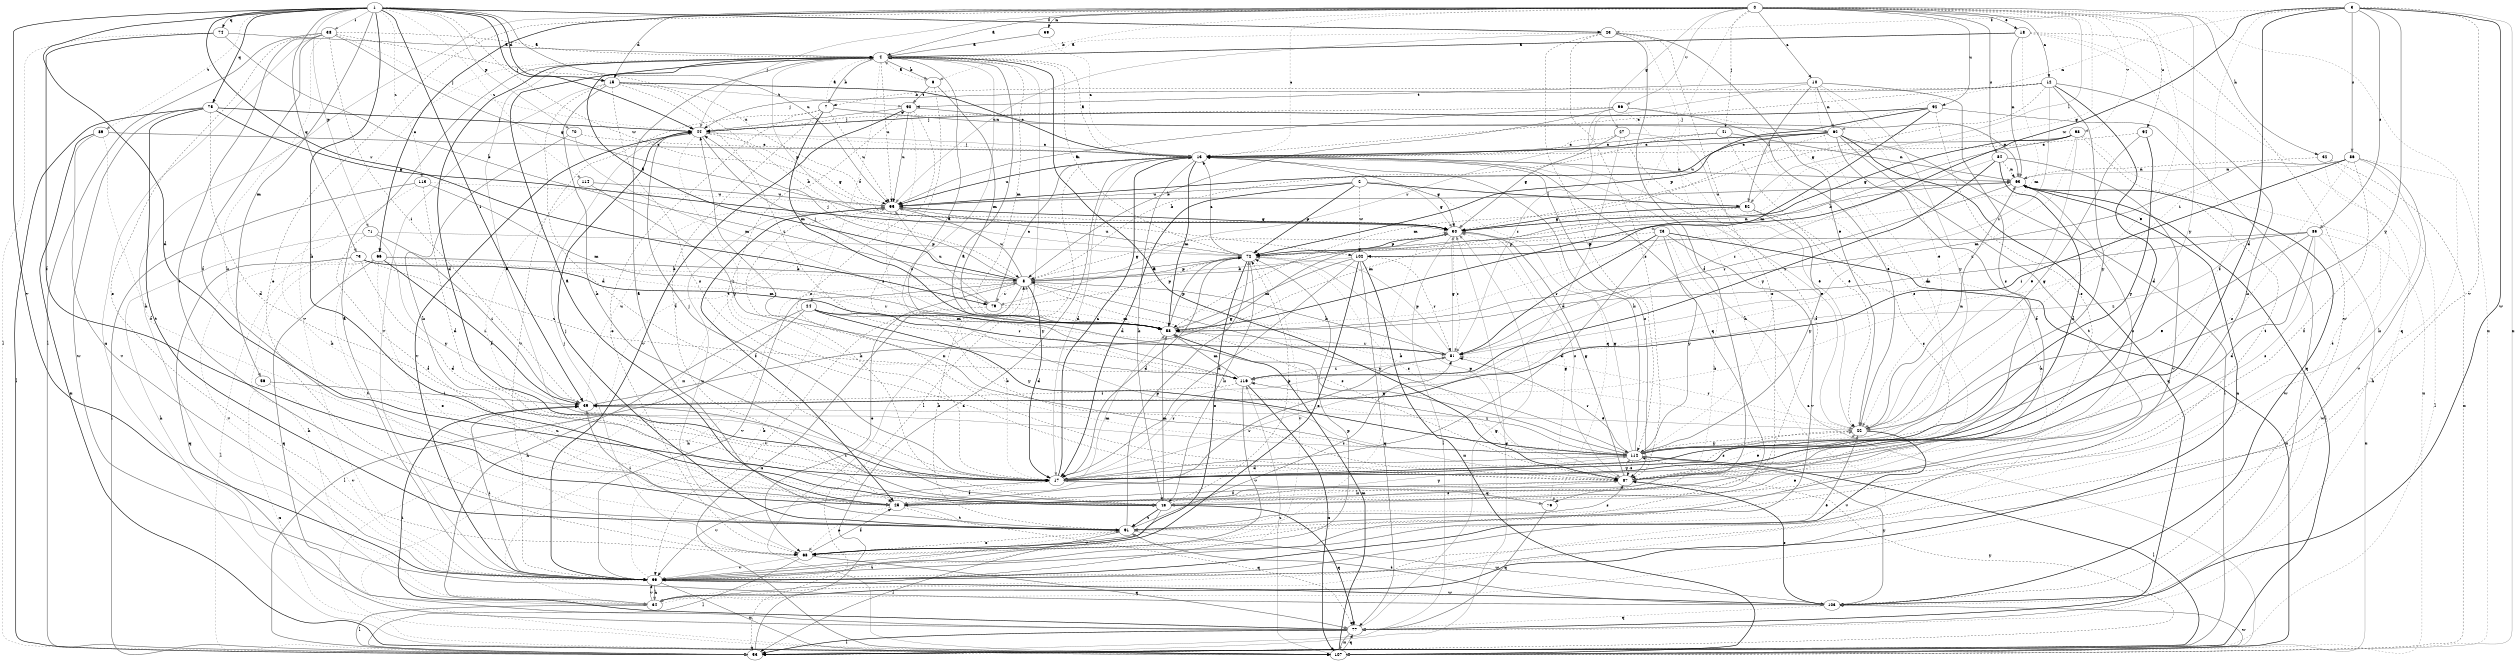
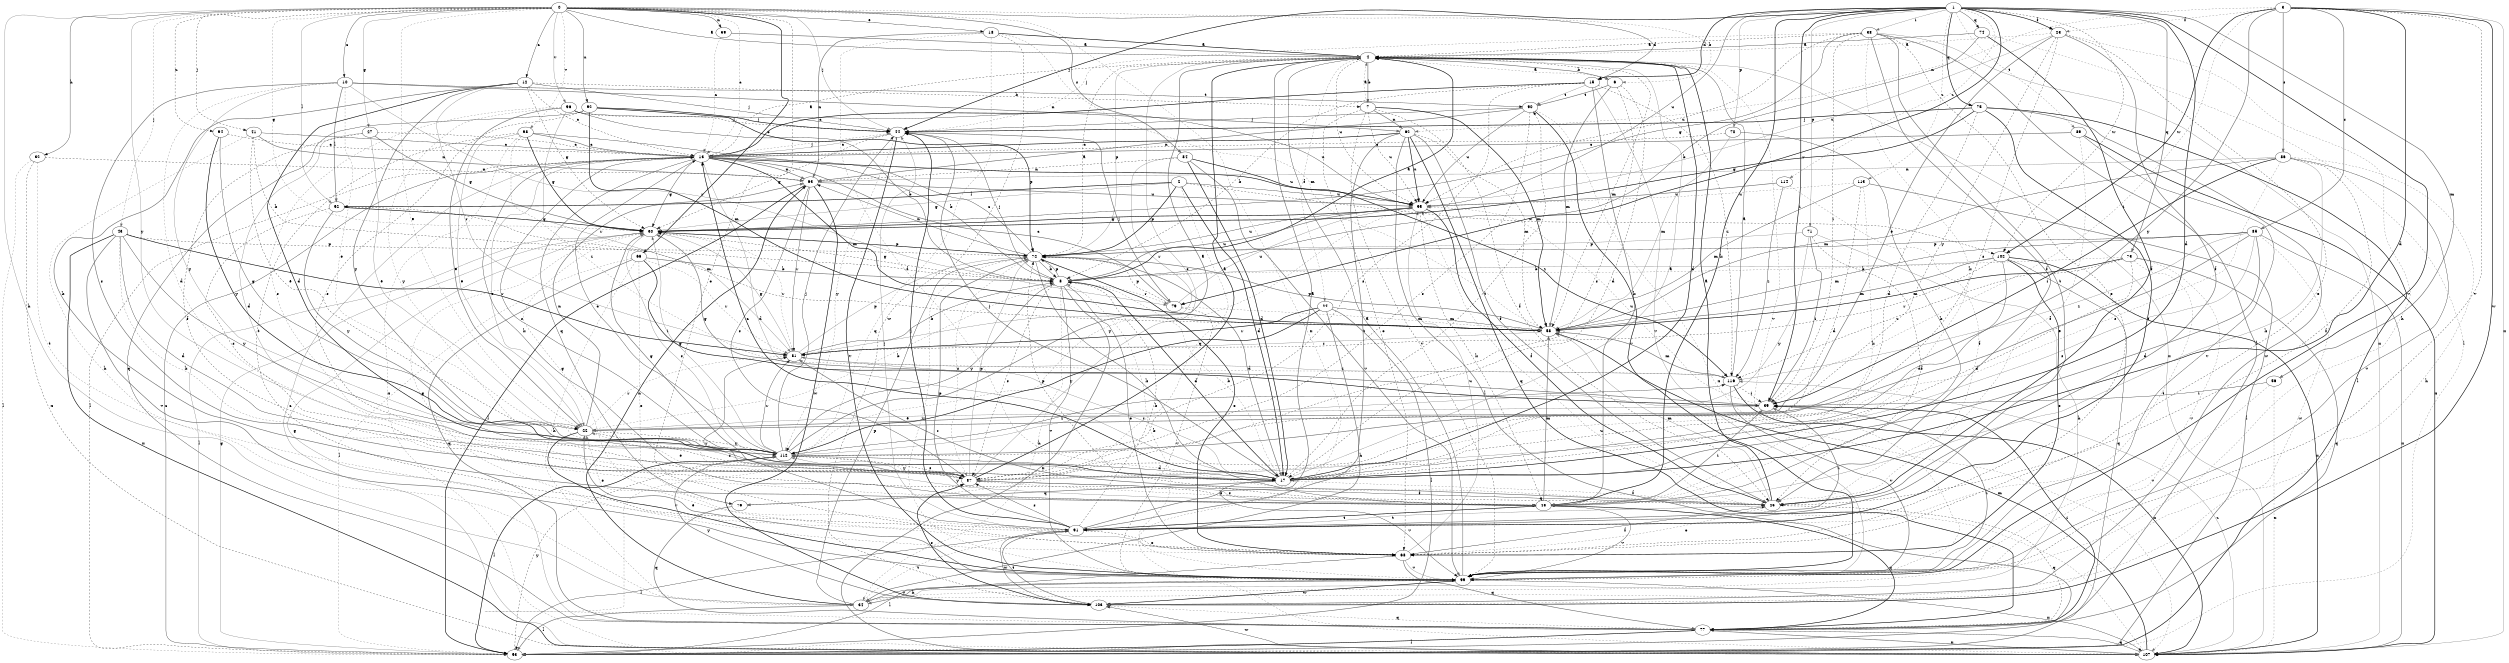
  strict digraph {
    edge [color=black style=bold]
    0
    4
    6
    10
    12
    13
    15
    18
    22
    27
    30
    32
    34
    41
    43
    44
    52
    59
    66
    68
    84
    92
    94
    96
    98
    107
    112
    17
    95
    99
    72
    7
    24
    58
    87
    90
    79
    62
    48
    81
    76
    53
    63
    8
    116
    103
    25
    77
    91
    39
    1
    23
    38
    56
    70
    71
    73
    74
    75
    89
    102
    113
    114
    2
    3
    85
    86
    0 -> 4 [label=a style=solid]
    0 -> 6 [color=gray40 label=b style=dashed]
    0 -> 10 [label=c style=solid]
    0 -> 12 [label=c style=solid]
    0 -> 13 [color=gray40 label=c style=dashed]
    0 -> 15 [label=d style=solid]
    0 -> 18 [label=e style=solid]
    0 -> 22 [color=gray40 label=e style=dashed]
    0 -> 27 [color=gray40 label=g style=solid]
    0 -> 30 [color=gray40 label=g style=dashed]
    0 -> 32 [label=h style=solid]
    0 -> 34 [color=gray40 label=h style=solid]
    0 -> 41 [label=j style=dashed]
    0 -> 43 [color=gray40 label=j style=dashed]
    0 -> 44 [color=gray40 label=j style=solid]
    0 -> 52 [color=gray40 label=l style=solid]
    0 -> 59 [label=n style=solid]
    0 -> 66 [label=o]
    0 -> 68 [label=o style=dashed]
    0 -> 84 [color=gray40 label=s]
    0 -> 92 [label=u style=solid]
    0 -> 94 [label=u style=dashed]
    0 -> 96 [color=gray40 label=v style=solid]
    0 -> 98 [color=gray40 label=v style=dashed]
    0 -> 107 [color=gray40 label=x style=dashed]
    0 -> 112 [color=gray40 label=y style=solid]
    4 -> 6 [color=gray40 label=b]
    4 -> 107 [color=gray40 label=x style=solid]
    4 -> 17 [label=d]
    4 -> 95 [label=u style=dashed]
    4 -> 99 [color=gray40 label=v style=dashed]
    4 -> 72 [color=gray40 label=p style=solid]
    4 -> 7 [color=gray40 label=b]
    4 -> 24 [color=gray40 label=f style=dashed]
    4 -> 58 [label=m style=dashed]
    4 -> 87 [color=gray40 label=s style=solid]
    6 -> 4 [color=gray40 label=a style=dashed]
-   15 -> 17 [label=d style=dashed]
+   6 -> 17 [label=d style=dashed]
    6 -> 58 [color=gray40 label=m]
    6 -> 87 [label=s style=dashed]
    6 -> 90 [color=gray40 label=t]
    10 -> 22 [color=gray40 label=e style=dashed]
    10 -> 52 [color=gray40 label=l]
    10 -> 112 [color=gray40 label=y style=solid]
    10 -> 17 [color=gray40 label=d style=dashed]
    10 -> 87 [color=gray40 label=s]
    10 -> 90 [label=t style=solid]
    10 -> 79 [color=gray40 label=r style=solid]
    10 -> 62 [color=gray40 label=n]
    12 -> 13 [label=c style=dashed]
    12 -> 30 [label=g style=dashed]
    12 -> 44 [label=j style=solid]
    12 -> 112 [color=gray40 label=y]
    12 -> 17 [label=d]
    12 -> 7 [label=b style=dashed]
    12 -> 48 [color=gray40 label=k]
    12 -> 81 [color=gray40 label=r style=solid]
    13 -> 4 [label=a style=dashed]
    13 -> 22 [color=gray40 label=e style=solid]
    13 -> 30 [label=g style=solid]
    13 -> 44 [color=gray40 label=j style=dashed]
    13 -> 17 [color=gray40 label=d style=solid]
    13 -> 95 [label=u]
    13 -> 58 [label=m]
    13 -> 87 [label=s style=solid]
    13 -> 48 [label=k style=solid]
    13 -> 76 [label=q style=solid]
    13 -> 53 [label=l style=dashed]
    13 -> 63 [color=gray40 label=n]
    15 -> 13 [label=c]
    15 -> 99 [color=gray40 label=v style=solid]
    15 -> 87 [label=s style=dashed]
    15 -> 90 [color=gray40 label=t style=solid]
    15 -> 48 [color=gray40 label=k]
    15 -> 8 [label=b style=dashed]
    15 -> 116 [label=z style=dashed]
    18 -> 4 [label=a]
    18 -> 58 [color=gray40 label=m style=dashed]
    18 -> 63 [color=gray40 label=n]
    18 -> 103 [label=w style=dashed]
    18 -> 25 [color=gray40 label=f style=dashed]
    18 -> 77 [color=gray40 label=q style=dashed]
    22 -> 112 [label=y style=dashed]
    22 -> 99 [label=v]
    22 -> 87 [label=s style=dashed]
    22 -> 81 [color=gray40 label=r style=dashed]
    22 -> 63 [color=gray40 label=n]
    22 -> 8 [color=gray40 label=b style=dashed]
    27 -> 13 [label=c style=dashed]
    27 -> 22 [color=gray40 label=e style=solid]
    27 -> 30 [color=gray40 label=g]
    27 -> 17 [color=gray40 label=d style=solid]
    27 -> 25 [label=f style=dashed]
    30 -> 72 [label=p]
    30 -> 87 [color=gray40 label=s style=solid]
    30 -> 81 [color=gray40 label=r style=dashed]
    30 -> 53 [color=gray40 label=l style=solid]
    32 -> 107 [label=x style=dashed]
    32 -> 53 [color=gray40 label=l style=dashed]
    32 -> 63 [label=n style=dashed]
    32 -> 91 [color=gray40 label=t style=dashed]
    34 -> 99 [label=v style=solid]
    34 -> 72 [label=p style=solid]
    34 -> 53 [color=gray40 label=l]
    34 -> 63 [label=n]
    34 -> 91 [color=gray40 label=t style=dashed]
    41 -> 13 [label=c style=solid]
    41 -> 22 [label=e style=dashed]
    41 -> 34 [color=gray40 label=h style=dashed]
    41 -> 63 [color=gray40 label=n]
    41 -> 8 [label=b style=dashed]
    43 -> 107 [label=x]
    43 -> 112 [label=y style=solid]
    43 -> 17 [label=d style=solid]
    43 -> 99 [color=gray40 label=v]
    43 -> 72 [label=p style=dashed]
    43 -> 48 [color=gray40 label=k style=dashed]
    43 -> 81 [label=r]
    44 -> 13 [color=gray40 label=c style=solid]
    44 -> 30 [label=g style=dashed]
    44 -> 112 [color=gray40 label=y style=dashed]
    44 -> 99 [label=v]
    44 -> 79 [color=gray40 label=j]
    52 -> 30 [label=g]
    52 -> 112 [color=gray40 label=y]
    52 -> 58 [label=m style=dashed]
    52 -> 87 [label=s style=dashed]
    59 -> 4 [color=gray40 label=a]
    59 -> 13 [color=gray40 label=c style=dashed]
    66 -> 34 [color=gray40 label=h style=dashed]
    66 -> 68 [color=gray40 label=o style=dashed]
    66 -> 81 [color=gray40 label=r style=dashed]
    66 -> 53 [color=gray40 label=l style=dashed]
    66 -> 8 [color=gray40 label=b]
    66 -> 77 [color=gray40 label=q]
    66 -> 39 [label=i]
    68 -> 30 [color=gray40 label=g style=dashed]
    68 -> 44 [color=gray40 label=j style=solid]
    68 -> 95 [color=gray40 label=u style=solid]
    68 -> 99 [color=gray40 label=v style=solid]
    68 -> 53 [label=l style=solid]
    68 -> 25 [label=f style=solid]
    68 -> 77 [color=gray40 label=q]
    84 -> 17 [label=d]
    84 -> 99 [color=gray40 label=v]
    84 -> 81 [color=gray40 label=r style=solid]
    84 -> 63 [label=n style=dashed]
    84 -> 116 [label=z]
    92 -> 44 [label=j]
    92 -> 72 [label=p]
    92 -> 58 [label=m]
    92 -> 87 [label=s style=dashed]
    92 -> 77 [label=q style=solid]
    94 -> 13 [label=c style=dashed]
    94 -> 22 [label=g style=solid]
    94 -> 112 [label=y]
    96 -> 22 [color=gray40 label=e]
    96 -> 44 [label=j style=dashed]
    96 -> 112 [color=gray40 label=y style=dashed]
    96 -> 95 [label=u style=solid]
    96 -> 87 [color=gray40 label=s style=dashed]
    96 -> 81 [color=gray40 label=r style=solid]
    96 -> 8 [label=b style=solid]
    98 -> 13 [color=gray40 label=c]
    98 -> 22 [color=gray40 label=e style=solid]
    98 -> 30 [label=g]
    98 -> 107 [color=gray40 label=x style=dashed]
    98 -> 8 [label=b style=solid]
    98 -> 116 [color=gray40 label=z style=dashed]
    98 -> 91 [label=t style=dashed]
    107 -> 13 [color=gray40 label=c style=solid]
    107 -> 95 [color=gray40 label=u style=dashed]
    107 -> 58 [label=m]
    107 -> 116 [color=gray40 label=z style=solid]
    107 -> 103 [label=w style=solid]
    107 -> 77 [label=q style=solid]
    112 -> 4 [color=gray40 label=a]
-   112 -> 13 [label=k style=solid]
+   112 -> 13 [label=c style=solid]
    112 -> 30 [color=gray40 label=g style=solid]
    112 -> 44 [label=j style=solid]
    112 -> 17 [label=d style=solid]
    112 -> 87 [label=s style=dashed]
    112 -> 81 [label=r style=solid]
    112 -> 53 [label=l]
    112 -> 116 [label=z style=solid]
    17 -> 4 [color=gray40 label=a style=solid]
    17 -> 13 [label=c]
    17 -> 44 [color=gray40 label=j]
    17 -> 99 [label=v style=solid]
    17 -> 90 [label=t style=dashed]
    17 -> 81 [color=gray40 label=r style=solid]
    17 -> 76 [color=gray40 label=q]
    17 -> 8 [color=gray40 label=b style=dashed]
    17 -> 25 [color=gray40 label=f style=dashed]
    95 -> 30 [label=g]
    95 -> 112 [color=gray40 label=y style=dashed]
    95 -> 48 [label=k style=dashed]
    95 -> 25 [label=f]
    99 -> 4 [label=a style=solid]
    99 -> 22 [color=gray40 label=e]
    99 -> 34 [color=gray40 label=h]
    99 -> 107 [label=x style=solid]
    99 -> 8 [color=gray40 label=b style=dashed]
    99 -> 103 [label=w]
    99 -> 39 [color=gray40 label=i]
    72 -> 4 [label=a style=dashed]
    72 -> 13 [label=c style=solid]
    72 -> 68 [label=o]
    72 -> 17 [color=gray40 label=d]
    72 -> 95 [label=u style=solid]
    72 -> 99 [color=gray40 label=v style=dashed]
    72 -> 87 [color=gray40 label=s style=dashed]
    72 -> 48 [label=k style=solid]
    72 -> 63 [label=n style=solid]
    72 -> 8 [label=b style=solid]
    7 -> 4 [color=gray40 label=a style=dashed]
    7 -> 68 [label=o style=dashed]
    7 -> 95 [label=u style=dashed]
    7 -> 99 [label=v style=dashed]
    7 -> 58 [label=m]
    7 -> 62 [color=gray40 label=n]
    7 -> 25 [label=f style=dashed]
    24 -> 34 [color=gray40 label=h]
    24 -> 112 [label=y]
    24 -> 58 [label=m style=solid]
    24 -> 81 [label=r]
    24 -> 53 [color=gray40 label=l]
    58 -> 72 [color=gray40 label=p]
    58 -> 81 [color=gray40 label=r style=solid]
    87 -> 4 [label=a]
    87 -> 22 [color=gray40 label=e style=dashed]
    87 -> 30 [color=gray40 label=g]
    87 -> 112 [color=gray40 label=y style=dashed]
    87 -> 72 [color=gray40 label=p style=solid]
    87 -> 48 [color=gray40 label=k style=dashed]
    87 -> 25 [label=f style=solid]
    90 -> 44 [label=j style=solid]
    90 -> 107 [color=gray40 label=x style=dashed]
    90 -> 95 [label=u style=solid]
    90 -> 99 [label=v]
    90 -> 87 [label=s style=dashed]
    90 -> 63 [color=gray40 label=n]
    79 -> 13 [color=gray40 label=c]
    79 -> 95 [color=gray40 label=u style=solid]
    79 -> 99 [label=v style=dashed]
    79 -> 72 [label=p style=dashed]
    79 -> 58 [color=gray40 label=m style=dashed]
    62 -> 13 [label=c]
    62 -> 95 [label=u]
    62 -> 58 [label=m style=dashed]
    62 -> 53 [color=gray40 label=l]
    62 -> 25 [color=gray40 label=f]
    62 -> 77 [label=q]
    62 -> 91 [color=gray40 label=t]
    48 -> 112 [color=gray40 label=y style=solid]
    48 -> 99 [label=v style=solid]
    48 -> 72 [label=p style=dashed]
    48 -> 58 [color=gray40 label=m]
    48 -> 87 [color=gray40 label=s style=solid]
    48 -> 77 [label=q]
    48 -> 91 [label=t]
    48 -> 39 [color=gray40 label=i]
    81 -> 30 [color=gray40 label=g style=solid]
    81 -> 72 [color=gray40 label=p style=solid]
    81 -> 8 [label=b style=solid]
    81 -> 116 [color=gray40 label=z style=solid]
    76 -> 30 [color=gray40 label=g style=dashed]
    76 -> 77 [color=gray40 label=q]
    53 -> 13 [label=c style=solid]
    53 -> 30 [color=gray40 label=g style=solid]
    53 -> 112 [label=y style=dashed]
    63 -> 95 [color=gray40 label=u]
    63 -> 87 [label=s style=solid]
    63 -> 81 [label=r style=solid]
    63 -> 53 [label=l]
    63 -> 103 [label=w]
    8 -> 4 [label=a]
    8 -> 30 [label=g style=dashed]
    8 -> 34 [color=gray40 label=h style=dashed]
    8 -> 44 [label=j style=solid]
    8 -> 68 [label=o style=solid]
    8 -> 107 [color=gray40 label=x]
    8 -> 112 [label=y style=solid]
    8 -> 17 [label=d]
    8 -> 95 [color=gray40 label=u]
    8 -> 99 [label=v style=solid]
    8 -> 72 [label=p style=solid]
    8 -> 87 [label=s style=dashed]
    8 -> 79 [color=gray40 label=r style=dashed]
    116 -> 4 [label=a style=solid]
    116 -> 107 [label=x]
    116 -> 99 [color=gray40 label=v]
    116 -> 58 [color=gray40 label=m]
    116 -> 39 [label=i style=dashed]
    103 -> 112 [color=gray40 label=y]
    103 -> 87 [label=s]
    103 -> 77 [color=gray40 label=q style=dashed]
    103 -> 91 [color=gray40 label=t]
    25 -> 4 [label=a]
    25 -> 68 [color=gray40 label=o style=dashed]
    25 -> 58 [color=gray40 label=m style=solid]
    25 -> 81 [color=gray40 label=r]
    25 -> 77 [label=q style=dashed]
    25 -> 91 [color=gray40 label=t style=solid]
    77 -> 30 [color=gray40 label=g style=solid]
    77 -> 107 [color=gray40 label=x]
    77 -> 53 [label=l]
    77 -> 39 [label=i]
    91 -> 4 [color=gray40 label=a]
    91 -> 22 [color=gray40 label=e style=dashed]
    91 -> 44 [label=j]
    91 -> 68 [label=o style=dashed]
    91 -> 72 [color=gray40 label=p]
    91 -> 87 [label=s style=solid]
    91 -> 81 [label=r style=solid]
    91 -> 53 [label=l style=solid]
    91 -> 8 [label=b style=dashed]
    91 -> 103 [label=w style=solid]
    91 -> 39 [color=gray40 label=i]
    39 -> 22 [color=gray40 label=e style=solid]
    39 -> 30 [color=gray40 label=g]
    39 -> 95 [color=gray40 label=u style=dashed]
    1 -> 15 [label=d]
    1 -> 44 [label=j]
    1 -> 17 [label=d]
    1 -> 95 [label=u style=solid]
    1 -> 99 [label=v]
    1 -> 79 [label=r]
    1 -> 48 [label=k]
    1 -> 39 [label=i]
    1 -> 23 [label=f]
    1 -> 38 [color=gray40 label=i style=solid]
    1 -> 56 [color=gray40 label=m]
    1 -> 70 [color=gray40 label=p style=solid]
    1 -> 71 [color=gray40 label=p style=solid]
    1 -> 73 [color=gray40 label=q]
    1 -> 74 [label=q style=solid]
    1 -> 75 [label=q]
    1 -> 89 [color=gray40 label=t style=dashed]
    1 -> 102 [label=w style=dashed]
    1 -> 113 [color=gray40 label=z style=dashed]
    1 -> 114 [color=gray40 label=z style=dashed]
    23 -> 4 [color=gray40 label=a style=dashed]
    23 -> 22 [color=gray40 label=e]
    23 -> 34 [color=gray40 label=h style=dashed]
    23 -> 68 [label=o style=dashed]
    23 -> 112 [label=y style=dashed]
    23 -> 95 [color=gray40 label=u style=solid]
    23 -> 87 [label=s style=dashed]
    23 -> 25 [color=gray40 label=f]
    38 -> 4 [label=a style=dashed]
    38 -> 30 [label=g style=solid]
    38 -> 44 [color=gray40 label=j style=dashed]
    38 -> 68 [label=o style=dashed]
    38 -> 107 [color=gray40 label=x style=solid]
    38 -> 95 [label=u style=dashed]
    38 -> 48 [color=gray40 label=k style=dashed]
    38 -> 53 [color=gray40 label=l]
    38 -> 25 [color=gray40 label=f]
    38 -> 91 [color=gray40 label=t]
    38 -> 39 [label=i style=dashed]
    56 -> 107 [color=gray40 label=x style=dashed]
    56 -> 99 [color=gray40 label=v style=dashed]
    56 -> 39 [label=i style=solid]
    70 -> 13 [label=c style=dashed]
    70 -> 58 [color=gray40 label=m style=solid]
    70 -> 48 [label=k style=solid]
    71 -> 34 [color=gray40 label=h style=solid]
    71 -> 112 [color=gray40 label=y style=solid]
    71 -> 72 [color=gray40 label=p style=solid]
    71 -> 25 [label=f style=dashed]
    71 -> 39 [color=gray40 label=i]
    73 -> 17 [label=d style=dashed]
    73 -> 99 [color=gray40 label=v style=dashed]
    73 -> 58 [label=m]
    73 -> 8 [color=gray40 label=b style=dashed]
    73 -> 116 [label=z style=dashed]
    73 -> 77 [color=gray40 label=q]
    73 -> 91 [color=gray40 label=t style=dashed]
    74 -> 4 [label=a style=solid]
    74 -> 53 [color=gray40 label=l style=dashed]
    74 -> 8 [label=b style=solid]
    74 -> 25 [label=f]
    75 -> 30 [label=g]
    75 -> 44 [label=j]
    75 -> 17 [label=d style=dashed]
    75 -> 53 [label=l]
    75 -> 103 [color=gray40 label=w]
    75 -> 91 [label=t]
    89 -> 13 [color=gray40 label=c]
    89 -> 107 [label=x]
    89 -> 99 [label=v style=solid]
    89 -> 25 [color=gray40 label=f style=dashed]
    102 -> 68 [label=o]
    102 -> 107 [label=x]
    102 -> 17 [label=d style=solid]
    102 -> 58 [color=gray40 label=m]
    102 -> 81 [label=r style=dashed]
    102 -> 8 [color=gray40 label=b style=solid]
    102 -> 77 [label=q style=solid]
    113 -> 17 [label=d style=dashed]
    113 -> 95 [color=gray40 label=u style=dashed]
    113 -> 58 [label=m style=solid]
    113 -> 48 [color=gray40 label=k style=dashed]
    113 -> 53 [color=gray40 label=l]
    114 -> 95 [color=gray40 label=u]
    114 -> 116 [label=z style=solid]
    114 -> 25 [color=gray40 label=f style=dashed]
    2 -> 30 [color=gray40 label=g style=solid]
    2 -> 52 [label=l]
    2 -> 17 [label=d]
    2 -> 95 [label=u style=solid]
    2 -> 72 [label=p]
    2 -> 76 [color=gray40 label=q style=dashed]
    2 -> 102 [label=w style=dashed]
    3 -> 107 [color=gray40 label=x style=solid]
    3 -> 112 [color=gray40 label=y]
    3 -> 17 [label=d]
    3 -> 99 [label=v style=dashed]
    3 -> 62 [color=gray40 label=n style=dashed]
    3 -> 103 [label=w]
    3 -> 39 [color=gray40 label=i style=dashed]
    3 -> 23 [color=gray40 label=f style=dashed]
    3 -> 102 [label=w]
    3 -> 85 [color=gray40 label=s]
    3 -> 86 [color=gray40 label=s]
    85 -> 22 [color=gray40 label=e]
-   85 -> 107 [color=gray40 label=x style=solid]
+   85 -> 107 [label=x style=solid]
    85 -> 17 [color=gray40 label=d]
    85 -> 72 [label=p style=solid]
    85 -> 58 [label=m style=solid]
    85 -> 87 [color=gray40 label=s style=solid]
    85 -> 116 [color=gray40 label=z style=solid]
    85 -> 103 [color=gray40 label=w style=dashed]
    86 -> 34 [color=gray40 label=h style=dashed]
    86 -> 99 [label=v style=solid]
    86 -> 58 [label=m style=solid]
    86 -> 87 [color=gray40 label=s style=dashed]
    86 -> 48 [color=gray40 label=k style=solid]
    86 -> 63 [color=gray40 label=n style=solid]
    86 -> 25 [label=f style=dashed]
    86 -> 39 [label=i]
  }
